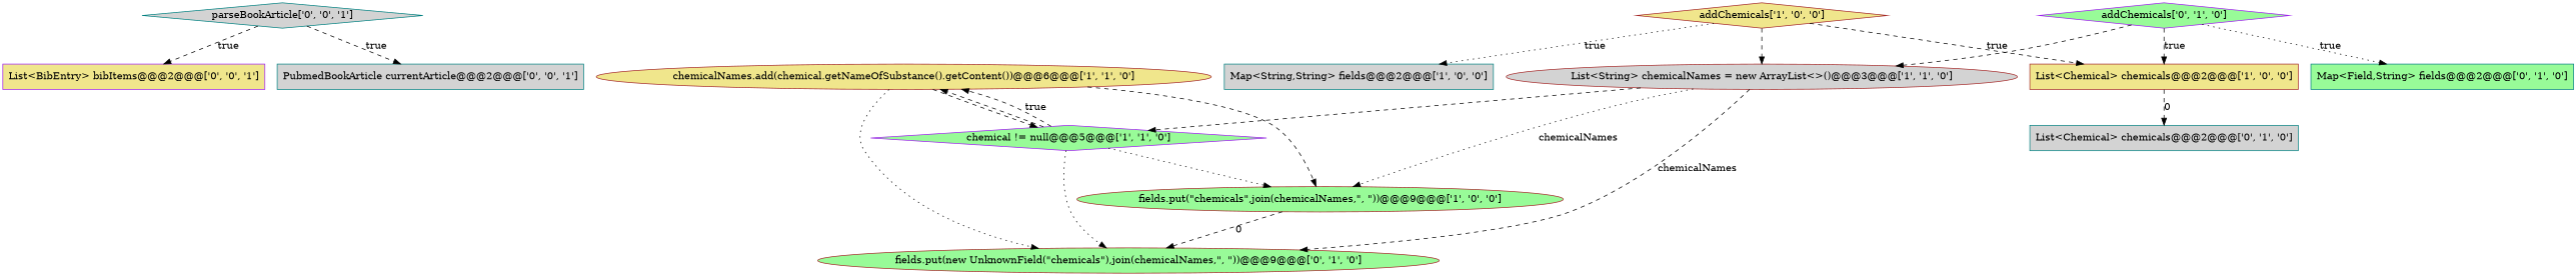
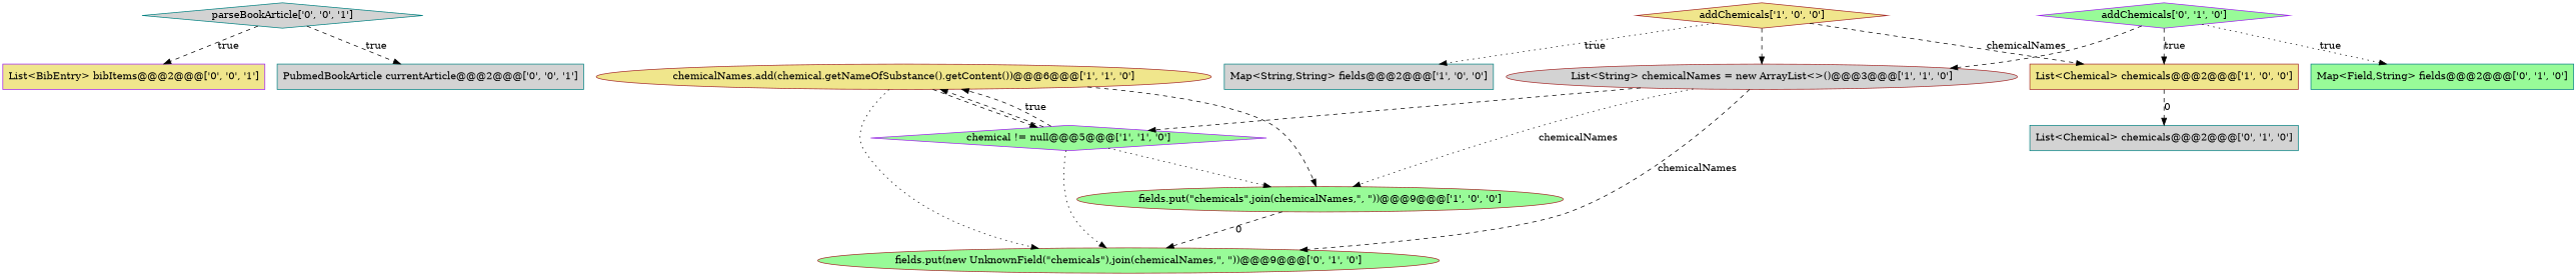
  digraph {
    node [color=brown fillcolor=lightgrey shape=box style=filled]
    edge [style=dashed]
    n1 [color=teal label="parseBookArticle['0', '0', '1']" shape=diamond]
    n2 [color=purple fillcolor=khaki label="List<BibEntry> bibItems@@@2@@@['0', '0', '1']"]
    n3 [color=teal label="PubmedBookArticle currentArticle@@@2@@@['0', '0', '1']"]
    n4 [fillcolor=khaki label="chemicalNames.add(chemical.getNameOfSubstance().getContent())@@@6@@@['1', '1', '0']" shape=ellipse]
    n5 [fillcolor=palegreen label="fields.put(new UnknownField(\"chemicals\"),join(chemicalNames,\", \"))@@@9@@@['0', '1', '0']" shape=ellipse]
    n6 [color=purple fillcolor=palegreen label="chemical != null@@@5@@@['1', '1', '0']" shape=diamond]
    n7 [fillcolor=palegreen label="fields.put(\"chemicals\",join(chemicalNames,\", \"))@@@9@@@['1', '0', '0']" shape=ellipse]
    n8 [label="List<String> chemicalNames = new ArrayList<>()@@@3@@@['1', '1', '0']" shape=ellipse]
    n9 [color=teal label="Map<String,String> fields@@@2@@@['1', '0', '0']"]
    n10 [fillcolor=khaki label="addChemicals['1', '0', '0']" shape=diamond]
    n11 [fillcolor=khaki label="List<Chemical> chemicals@@@2@@@['1', '0', '0']"]
    n12 [color=teal label="List<Chemical> chemicals@@@2@@@['0', '1', '0']"]
    n13 [color=teal fillcolor=palegreen label="Map<Field,String> fields@@@2@@@['0', '1', '0']"]
    n14 [color=purple fillcolor=palegreen label="addChemicals['0', '1', '0']" shape=diamond]
    n1 -> n2 [label=true]
    n1 -> n3 [label=true]
    n4 -> n5 [style=dotted]
    n4 -> n6
    n4 -> n7
    n6 -> n4 [label=true]
    n6 -> n4
    n6 -> n5 [style=dotted]
    n6 -> n7 [style=dotted]
    n7 -> n5 [label=0]
    n8 -> n5 [label=chemicalNames]
    n8 -> n6
    n8 -> n7 [label=chemicalNames style=dotted]
    n10 -> n8
    n10 -> n9 [label=true style=dotted]
-   n10 -> n11 [label=true]
+   n10 -> n11 [label=chemicalNames]
    n11 -> n12 [label=0]
    n14 -> n8
    n14 -> n11 [label=true]
    n14 -> n13 [label=true style=dotted]
  }
